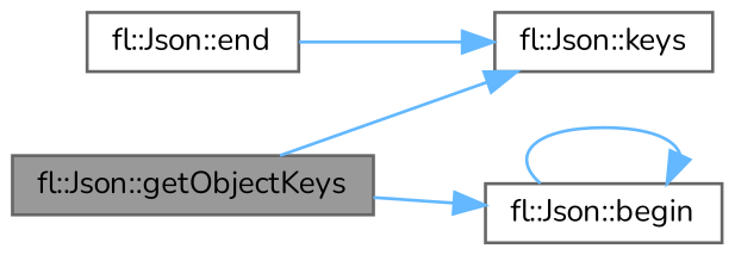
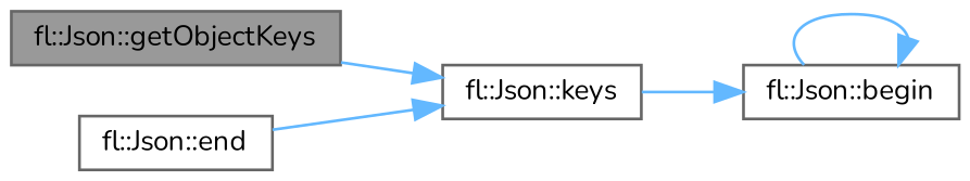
  digraph {
    fontname=Nunito
    rankdir=LR
    node [color=grey40 fillcolor=white fontname=Nunito fontsize=10 shape=box style=filled]
    edge [color=steelblue1 fontname=Nunito fontsize=10 labelfontname=Helvetica labelfontsize=10 style=solid]
    n1 [color=gray40 fillcolor=grey60 fontcolor=black height=0.2 label="fl::Json::getObjectKeys" width=0.4]
    n2 [height=0.2 label="fl::Json::keys" width=0.4]
    n3 [height=0.2 label="fl::Json::begin" width=0.4]
    n4 [height=0.2 label="fl::Json::end" width=0.4]
    n1 -> n2
-   n1 -> n3
+   n2 -> n3
    n3 -> n3
    n4 -> n2
  }
